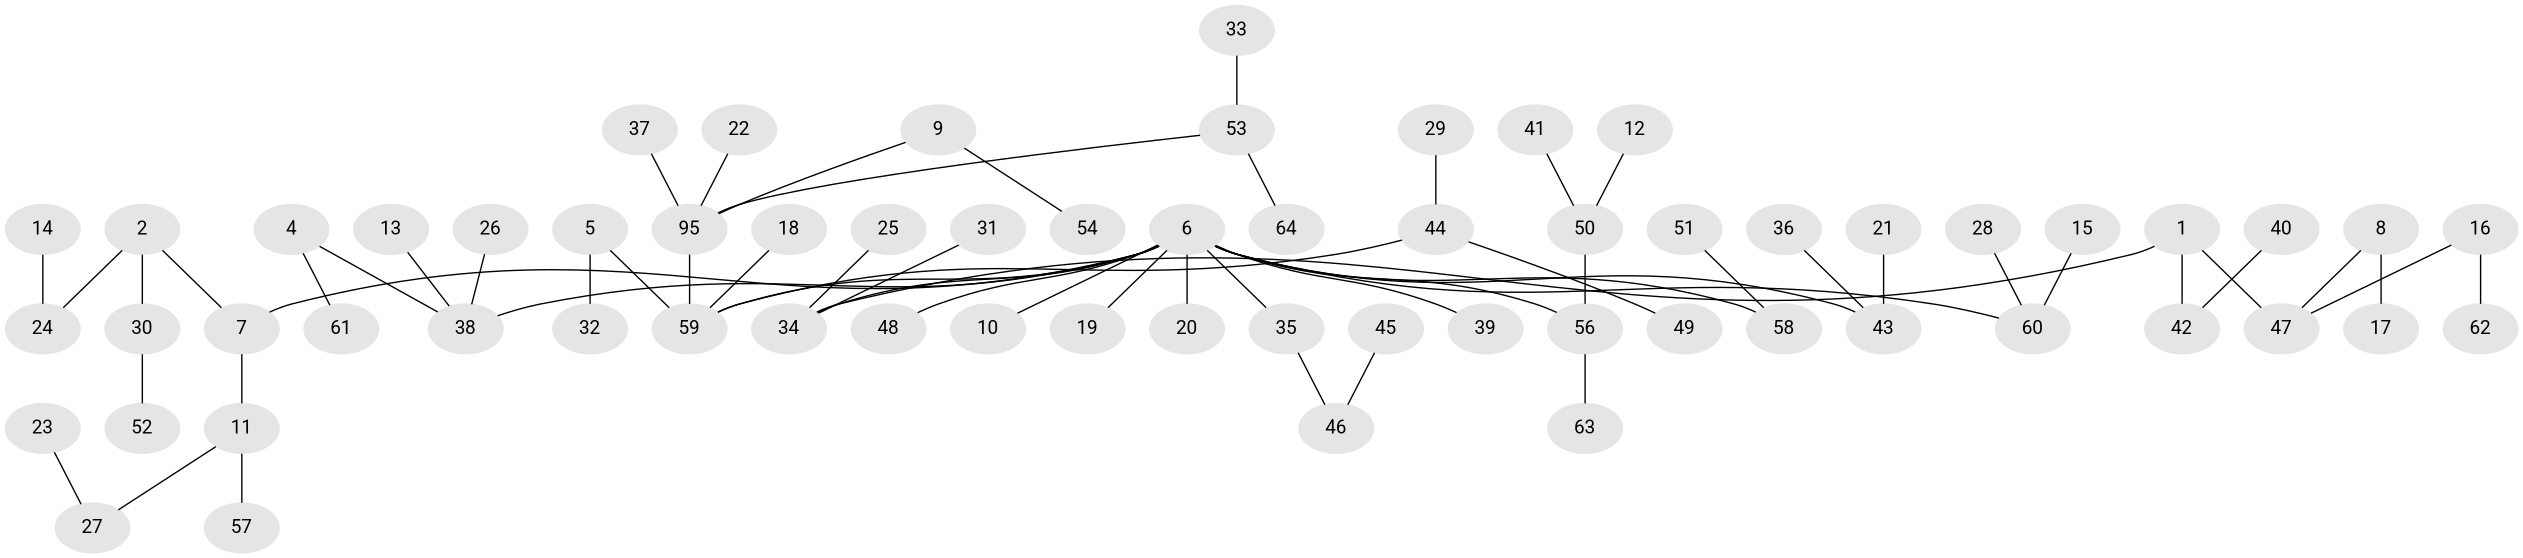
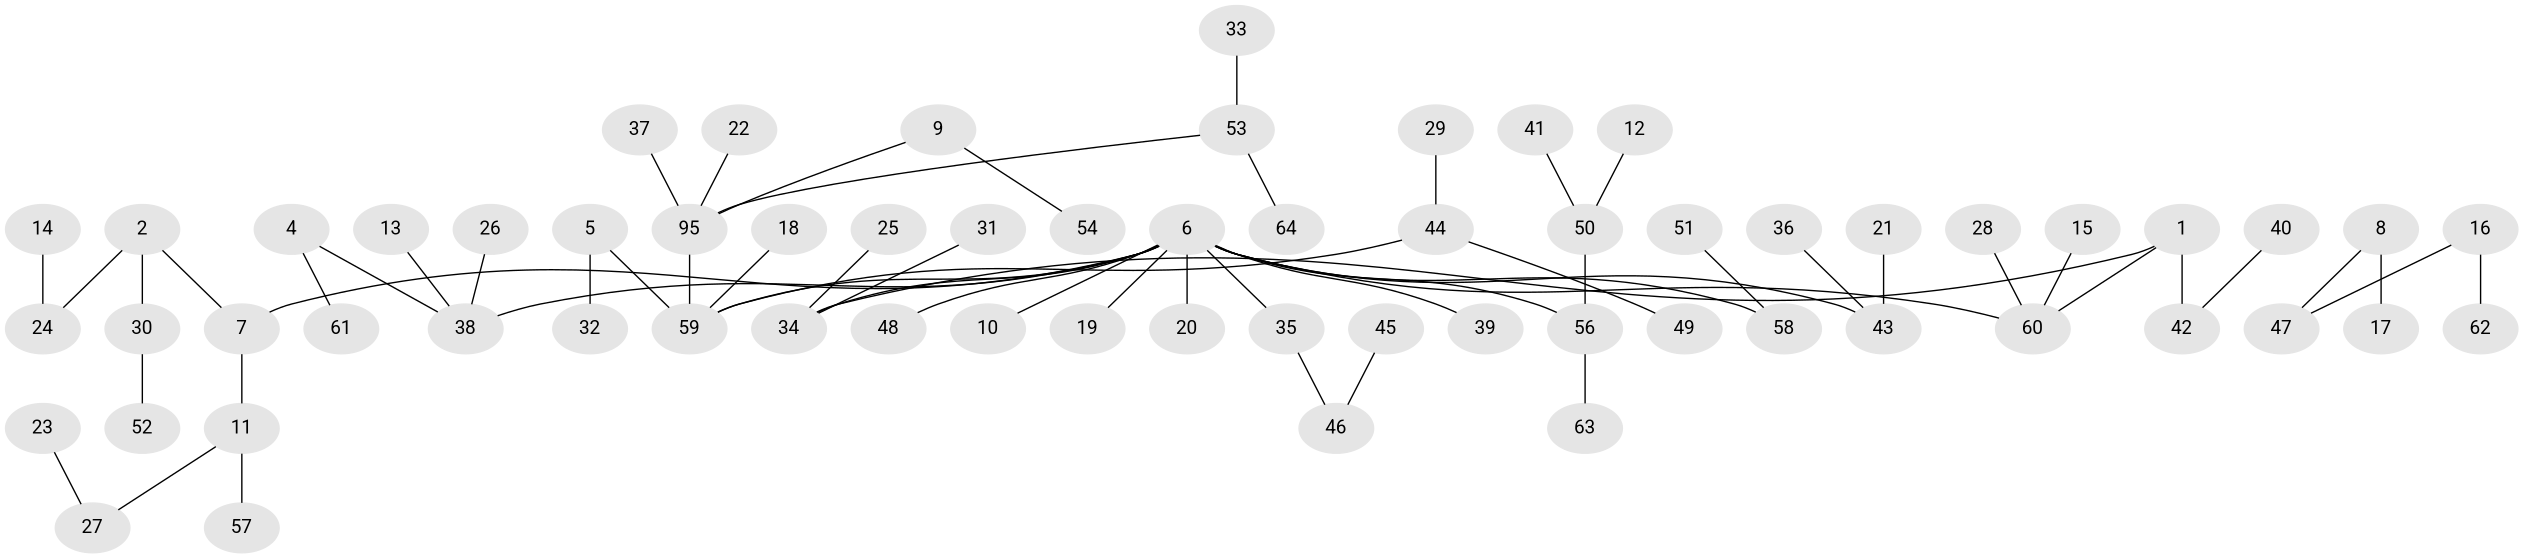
  graph {
    fontname=Roboto
    node [color=gray90 fontname=Roboto style=filled]
    edge [fontname=Roboto weight=1.0]
    1
    34
    42
    47
    2
    7
    24
    30
    11
    52
    4
    38
    61
    5
    32
    59
    6
    10
    19
    20
    35
    39
    43
    48
    56
    58
    60
    46
    63
    27
    57
    8
    17
    9
    54
    n36 [label=95]
    12
    50
    13
    14
    15
    16
    62
    18
    21
    22
    23
    25
    26
    28
    29
    44
    49
    31
    33
    53
    64
    36
    37
    40
    41
    45
    51
    1 -- 34
    1 -- 42
-   1 -- 47
+   1 -- 60
    2 -- 7
    2 -- 24
    2 -- 30
    7 -- 11
    30 -- 52
    11 -- 27
    11 -- 57
    4 -- 38
    4 -- 61
    5 -- 32
    5 -- 59
    6 -- 34
    6 -- 7
    6 -- 38
    6 -- 59
    6 -- 10
    6 -- 19
    6 -- 20
    6 -- 35
    6 -- 39
    6 -- 43
    6 -- 48
    6 -- 56
    6 -- 58
    6 -- 60
    35 -- 46
    56 -- 63
    8 -- 47
    8 -- 17
    9 -- 54
    9 -- n36
    n36 -- 59
    12 -- 50
    50 -- 56
    13 -- 38
    14 -- 24
    15 -- 60
    16 -- 47
    16 -- 62
    18 -- 59
    21 -- 43
    22 -- n36
    23 -- 27
    25 -- 34
    26 -- 38
    28 -- 60
    29 -- 44
    44 -- 59
    44 -- 49
    31 -- 34
    33 -- 53
    53 -- n36
    53 -- 64
    36 -- 43
    37 -- n36
    40 -- 42
    41 -- 50
    45 -- 46
    51 -- 58
  }
